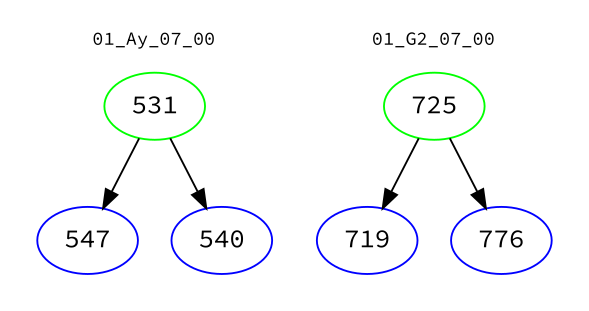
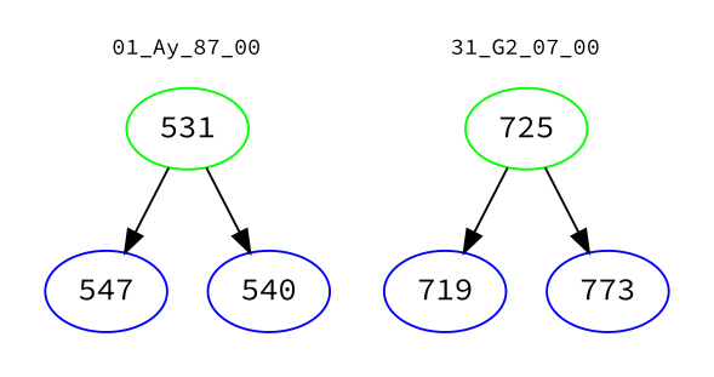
  digraph {
    fontname="Source Code Pro"
    node [color=blue fontname="Source Code Pro"]
    edge [color=black fontname="Source Code Pro"]
    n1 [color=green label=531]
    n2 [label=547]
    n3 [label=540]
    n4 [color=green label=725]
    n5 [label=719]
-   n6 [label=776]
+   n6 [label=773]
    subgraph cluster_1 {
      color=white
      fontsize=10
-     label="01_Ay_07_00"
+     label="01_Ay_87_00"
      n1
      n2
      n3
    }
    subgraph cluster_2 {
      color=white
      fontsize=10
-     label="01_G2_07_00"
+     label="31_G2_07_00"
      n4
      n5
      n6
    }
    n1 -> n2
    n1 -> n3
    n4 -> n5
    n4 -> n6
  }
